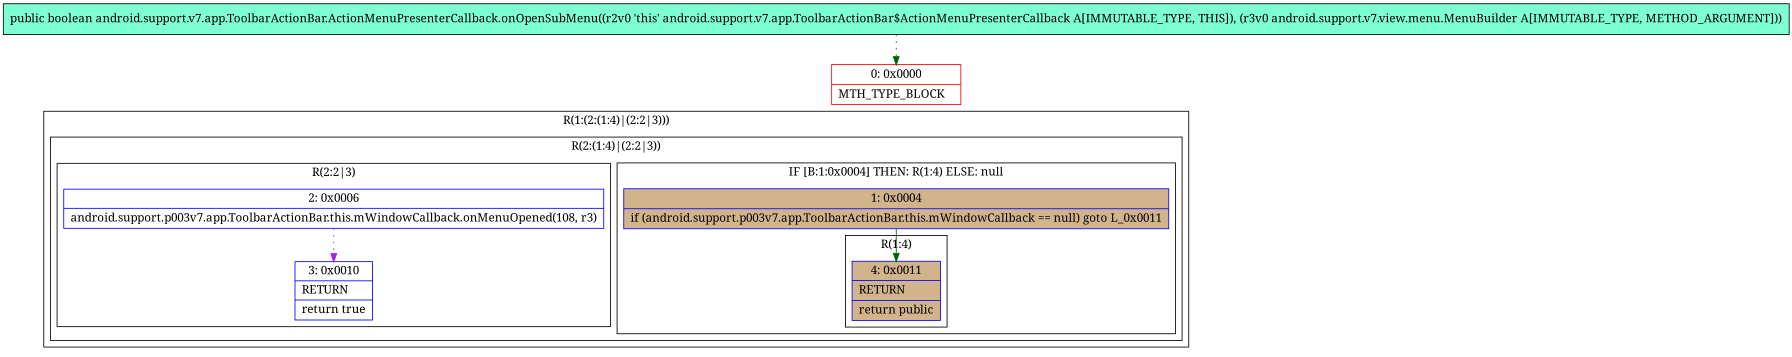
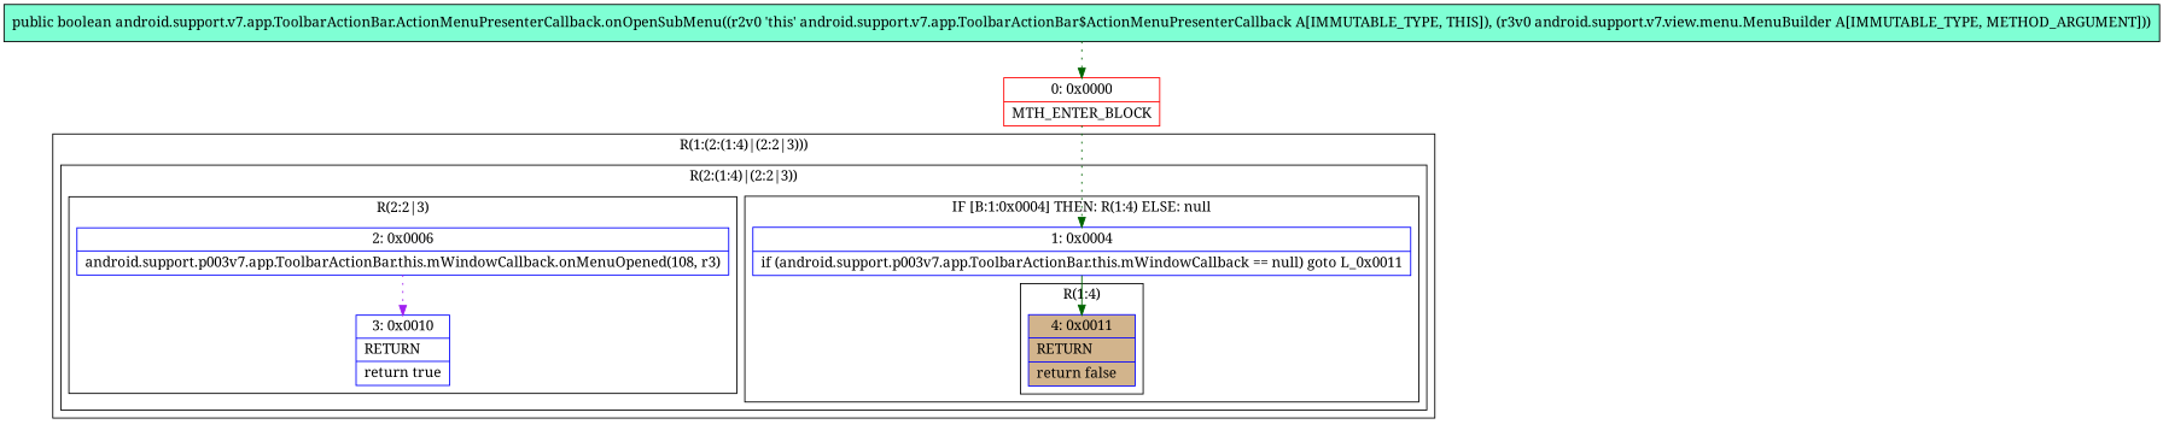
  digraph {
    fontname="Noto Serif"
    node [color=blue fillcolor=white fontname="Noto Serif" shape=record style=filled]
    edge [color=darkgreen fontname="Noto Serif" style=dotted]
-   n1 [fillcolor=tan label="{4\:\ 0x0011|RETURN\l|return public\l}"]
-   n2 [fillcolor=tan label="{1\:\ 0x0004|if (android.support.p003v7.app.ToolbarActionBar.this.mWindowCallback == null) goto L_0x0011\l}"]
+   n1 [fillcolor=tan label="{4\:\ 0x0011|RETURN\l|return false\l}"]
+   n2 [label="{1\:\ 0x0004|if (android.support.p003v7.app.ToolbarActionBar.this.mWindowCallback == null) goto L_0x0011\l}"]
    n3 [label="{2\:\ 0x0006|android.support.p003v7.app.ToolbarActionBar.this.mWindowCallback.onMenuOpened(108, r3)\l}"]
    n4 [label="{3\:\ 0x0010|RETURN\l|return true\l}"]
-   n5 [color=red label="{0\:\ 0x0000|MTH_TYPE_BLOCK\l}"]
+   n5 [color=red label="{0\:\ 0x0000|MTH_ENTER_BLOCK\l}"]
    n6 [fillcolor=aquamarine label="{public boolean android.support.v7.app.ToolbarActionBar.ActionMenuPresenterCallback.onOpenSubMenu((r2v0 'this' android.support.v7.app.ToolbarActionBar$ActionMenuPresenterCallback A[IMMUTABLE_TYPE, THIS]), (r3v0 android.support.v7.view.menu.MenuBuilder A[IMMUTABLE_TYPE, METHOD_ARGUMENT])) }" color=""]
    subgraph cluster_1 {
      label="R(1:(2:(1:4)|(2:2|3)))"
      subgraph cluster_2 {
        label="R(2:(1:4)|(2:2|3))"
        subgraph cluster_3 {
          label="IF [B:1:0x0004] THEN: R(1:4) ELSE: null"
          n2
          subgraph cluster_4 {
            label="R(1:4)"
            n1
          }
        }
        subgraph cluster_5 {
          label="R(2:2|3)"
          n3
          n4
        }
      }
    }
    n2 -> n1 [style=solid]
    n3 -> n4 [color=purple]
+   n5 -> n2
    n6 -> n5
  }
